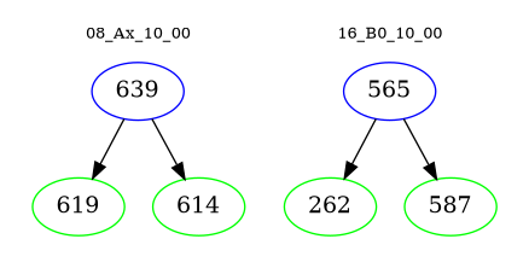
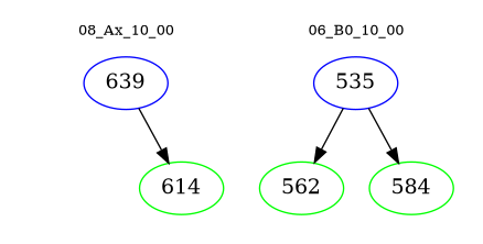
  digraph {
    node [color=green]
    edge [color=black]
    n1 [color=blue label=639]
-   n2 [label=619]
    n3 [label=614]
-   n4 [color=blue label=565]
-   n5 [label=262]
-   n6 [label=587]
+   n4 [color=blue label=535]
+   n5 [label=562]
+   n6 [label=584]
    subgraph cluster_1 {
      color=white
      fontsize=10
      label="08_Ax_10_00"
      n1
-     n2
      n3
    }
    subgraph cluster_2 {
      color=white
      fontsize=10
-     label="16_B0_10_00"
+     label="06_B0_10_00"
      n4
      n5
      n6
    }
-   n1 -> n2
    n1 -> n3
    n4 -> n5
    n4 -> n6
  }
